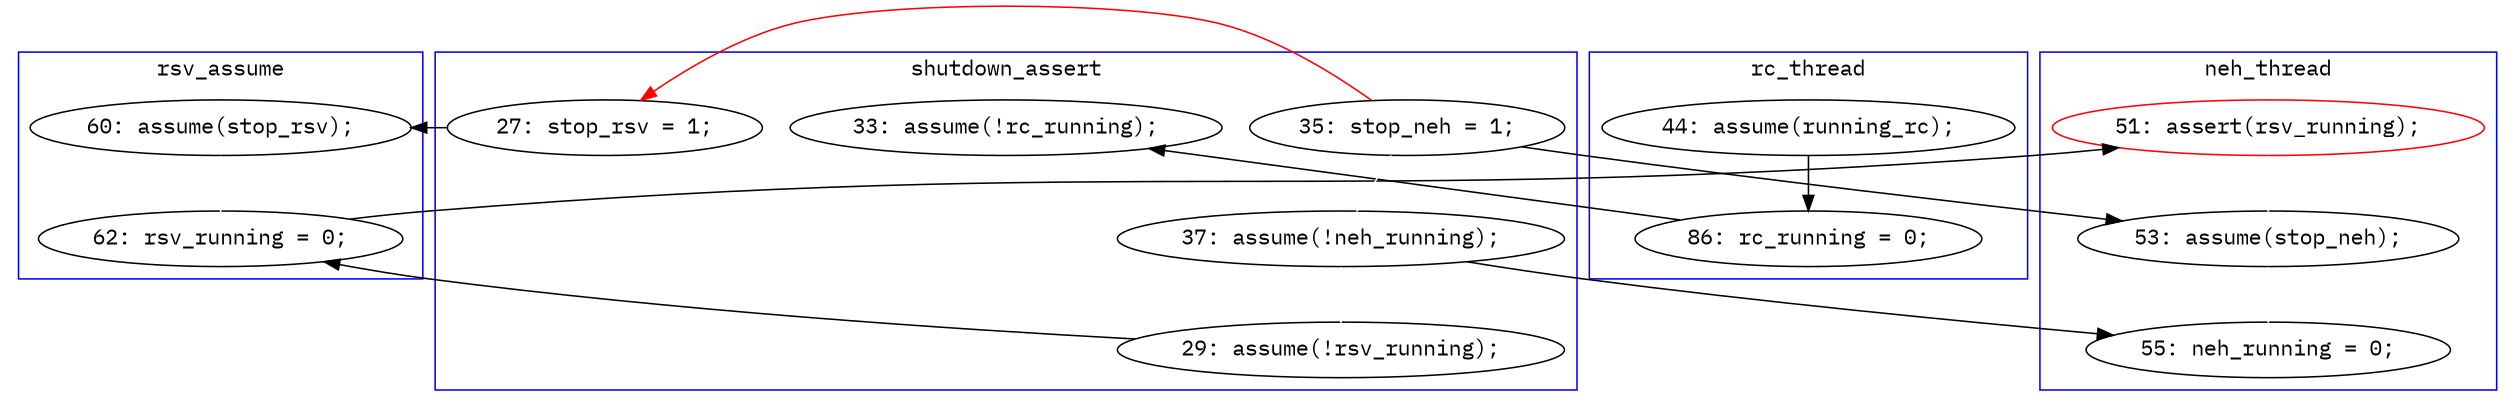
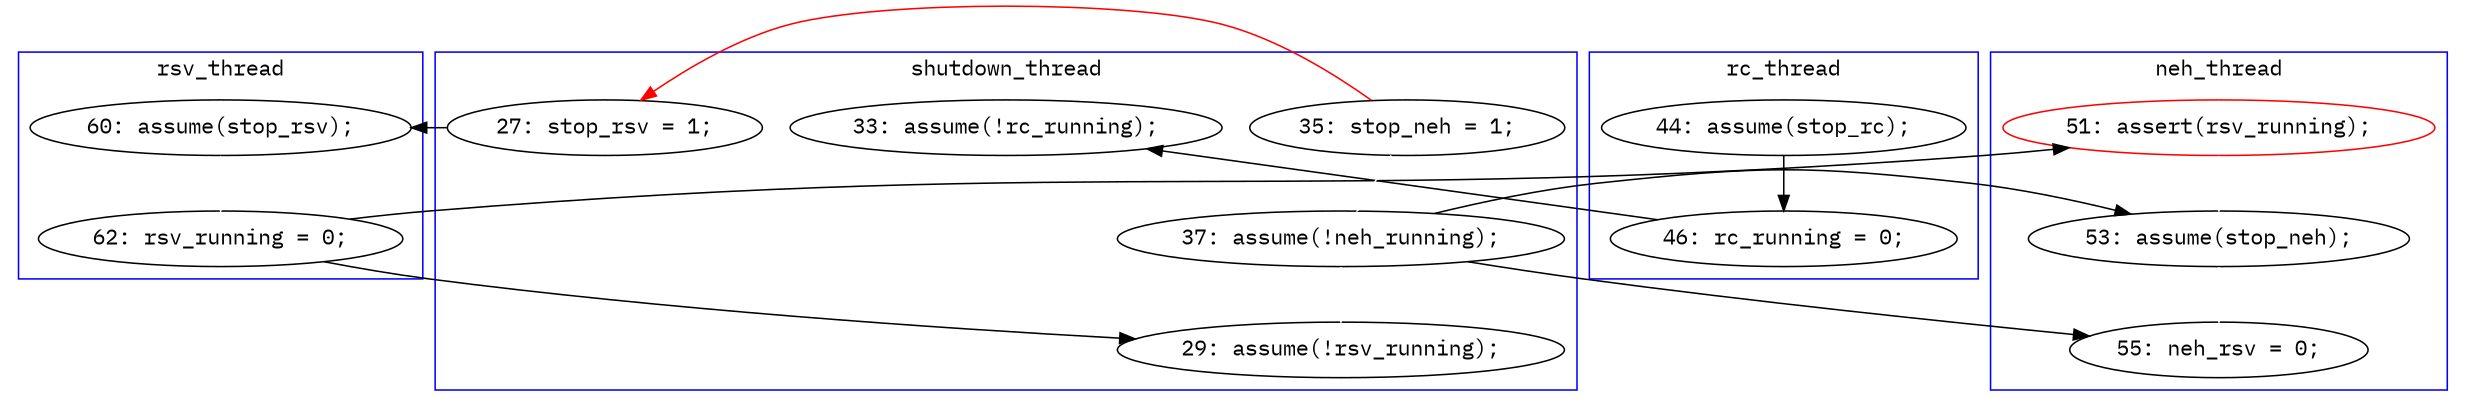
  digraph {
    fontname="IBM Plex Mono"
    node [fontname="IBM Plex Mono"]
    edge [color=black fontname="IBM Plex Mono" style=solid constraint=false]
    n1 [label="60: assume(stop_rsv);"]
    n2 [label="62: rsv_running = 0;"]
-   n3 [label="86: rc_running = 0;"]
-   n4 [label="44: assume(running_rc);"]
+   n3 [label="46: rc_running = 0;"]
+   n4 [label="44: assume(stop_rc);"]
    n5 [color=red label="51: assert(rsv_running);"]
    n6 [label="53: assume(stop_neh);"]
-   n7 [label="55: neh_running = 0;"]
+   n7 [label="55: neh_rsv = 0;"]
    n8 [label="35: stop_neh = 1;"]
    n9 [label="37: assume(!neh_running);"]
    n10 [label="33: assume(!rc_running);"]
    n11 [label="27: stop_rsv = 1;"]
    n12 [label="29: assume(!rsv_running);"]
    subgraph cluster_1 {
      color=blue
-     label=rsv_assume
+     label=rsv_thread
      n1
      n2
    }
    subgraph cluster_2 {
      color=blue
      label=rc_thread
      n3
      n4
    }
    subgraph cluster_3 {
      color=blue
      label=neh_thread
      n5
      n6
      n7
    }
    subgraph cluster_4 {
      color=blue
-     label=shutdown_assert
+     label=shutdown_thread
      n8
      n9
      n10
      n11
      n12
    }
    n1 -> n2 [color=white constraint=""]
    n2 -> n5
-   n12 -> n2
+   n2 -> n12
    n3 -> n10
    n4 -> n3 [constraint=""]
    n5 -> n6 [color=white constraint=""]
    n6 -> n7 [color=white constraint=""]
-   n8 -> n6
+   n9 -> n6
    n8 -> n9 [color=white constraint=""]
    n8 -> n11 [color=red]
    n9 -> n7
    n9 -> n12 [color=white constraint=""]
    n11 -> n1
  }
